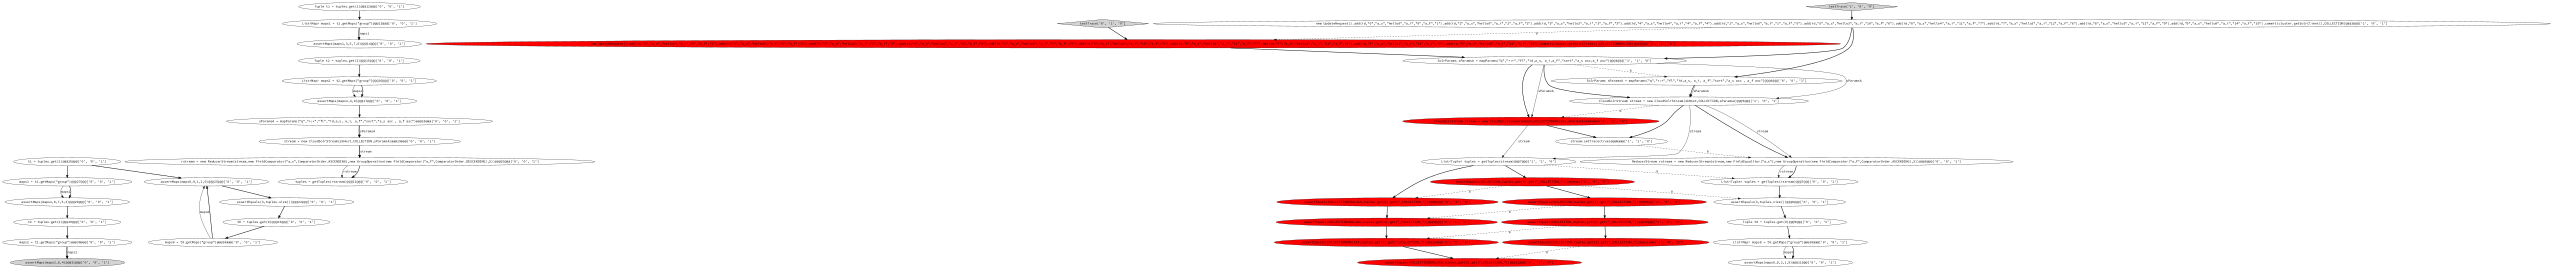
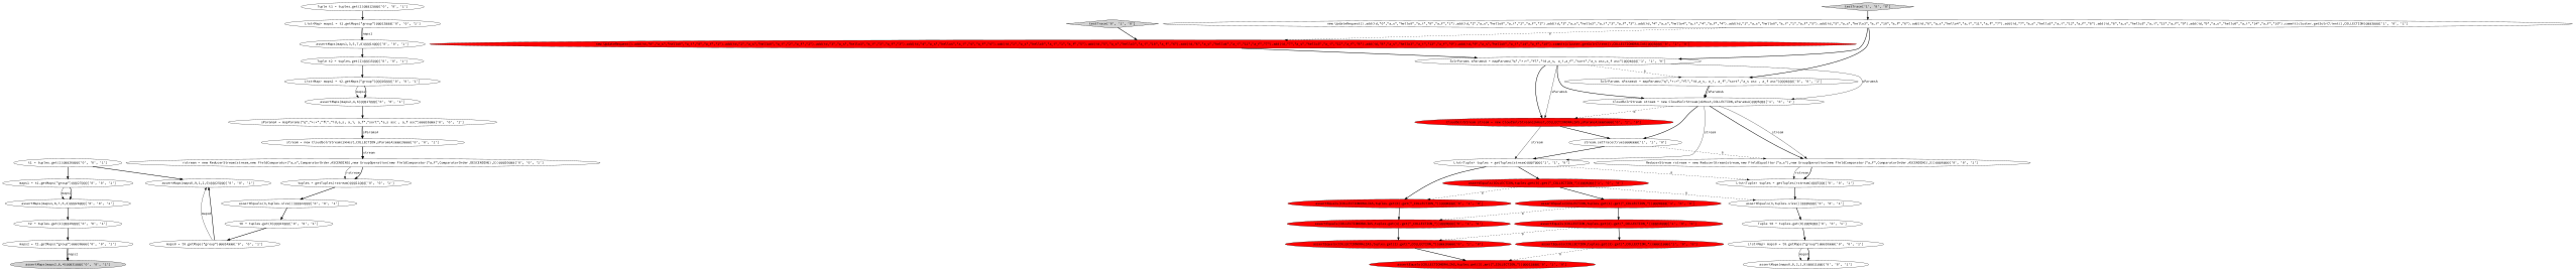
  digraph {
    fontname="Source Code Pro"
    node [fillcolor=white fontname="Source Code Pro" shape=ellipse style=filled]
    edge [fontname="Source Code Pro" style=bold]
    n1 [label="maps1 = t1.getMaps(\"group\")@@@27@@@['0', '0', '1']"]
    n2 [label="assertMaps(maps1,8,7,5,3)@@@28@@@['0', '0', '1']"]
    n3 [label="t2 = tuples.get(2)@@@29@@@['0', '0', '1']"]
    n4 [fillcolor=red label="assertEquals(COLLECTIONORALIAS,tuples.get(1).get(\"_COLLECTION_\"))@@@9@@@['0', '1', '0']"]
    n5 [fillcolor=red label="assertEquals(COLLECTIONORALIAS,tuples.get(2).get(\"_COLLECTION_\"))@@@10@@@['0', '1', '0']"]
    n6 [fillcolor=red label="assertEquals(COLLECTIONORALIAS,tuples.get(3).get(\"_COLLECTION_\"))@@@11@@@['0', '1', '0']"]
    n7 [label="tuples = getTuples(rstream)@@@21@@@['0', '0', '1']"]
    n8 [label="assertEquals(3,tuples.size())@@@22@@@['0', '0', '1']"]
    n9 [label="t0 = tuples.get(0)@@@23@@@['0', '0', '1']"]
    n10 [fillcolor=lightgray label="testTrace['0', '1', '0']" shape=diamond]
    n11 [fillcolor=red label="new UpdateRequest().add(id,\"0\",\"a_s\",\"hello0\",\"a_i\",\"0\",\"a_f\",\"1\").add(id,\"2\",\"a_s\",\"hello0\",\"a_i\",\"2\",\"a_f\",\"2\").add(id,\"3\",\"a_s\",\"hello3\",\"a_i\",\"3\",\"a_f\",\"3\").add(id,\"4\",\"a_s\",\"hello4\",\"a_i\",\"4\",\"a_f\",\"4\").add(id,\"1\",\"a_s\",\"hello0\",\"a_i\",\"1\",\"a_f\",\"5\").add(id,\"5\",\"a_s\",\"hello3\",\"a_i\",\"10\",\"a_f\",\"6\").add(id,\"6\",\"a_s\",\"hello4\",\"a_i\",\"11\",\"a_f\",\"7\").add(id,\"7\",\"a_s\",\"hello3\",\"a_i\",\"12\",\"a_f\",\"8\").add(id,\"8\",\"a_s\",\"hello3\",\"a_i\",\"13\",\"a_f\",\"9\").add(id,\"9\",\"a_s\",\"hello0\",\"a_i\",\"14\",\"a_f\",\"10\").commit(cluster.getSolrClient(),COLLECTIONORALIAS)@@@3@@@['0', '1', '0']"]
    n12 [label="SolrParams sParamsA = mapParams(\"q\",\"*:*\",\"fl\",\"id,a_s, a_i,a_f\",\"sort\",\"a_s asc,a_f asc\")@@@4@@@['1', '1', '0']"]
    n13 [label="rstream = new ReducerStream(stream,new FieldComparator(\"a_s\",ComparatorOrder.ASCENDING),new GroupOperation(new FieldComparator(\"a_f\",ComparatorOrder.DESCENDING),5))@@@20@@@['0', '0', '1']"]
    n14 [fillcolor=red label="assertEquals(COLLECTION,tuples.get(2).get(\"_COLLECTION_\"))@@@10@@@['1', '0', '0']"]
    n15 [fillcolor=red label="assertEquals(COLLECTION,tuples.get(3).get(\"_COLLECTION_\"))@@@11@@@['1', '0', '0']"]
    n16 [label="maps0 = t0.getMaps(\"group\")@@@24@@@['0', '0', '1']"]
    n17 [fillcolor=red label="assertEquals(COLLECTIONORALIAS,tuples.get(0).get(\"_COLLECTION_\"))@@@8@@@['0', '1', '0']"]
    n18 [label="List<Map> maps1 = t1.getMaps(\"group\")@@@13@@@['0', '0', '1']"]
    n19 [label="assertMaps(maps1,3,5,7,8)@@@14@@@['0', '0', '1']"]
    n20 [label="Tuple t2 = tuples.get(2)@@@15@@@['0', '0', '1']"]
    n21 [label="CloudSolrStream stream = new CloudSolrStream(zkHost,COLLECTION,sParamsA)@@@5@@@['1', '0', '1']"]
    n22 [fillcolor=red label="CloudSolrStream stream = new CloudSolrStream(zkHost,COLLECTIONORALIAS,sParamsA)@@@5@@@['0', '1', '0']"]
    n23 [label="SolrParams sParamsA = mapParams(\"q\",\"*:*\",\"fl\",\"id,a_s, a_i, a_f\",\"sort\",\"a_s asc , a_f asc\")@@@4@@@['0', '0', '1']"]
    n24 [label="ReducerStream rstream = new ReducerStream(stream,new FieldEqualitor(\"a_s\"),new GroupOperation(new FieldComparator(\"a_f\",ComparatorOrder.ASCENDING),5))@@@6@@@['0', '0', '1']"]
    n25 [label="stream.setTrace(true)@@@6@@@['1', '1', '0']"]
    n26 [label="List<Tuple> tuples = getTuples(stream)@@@7@@@['1', '1', '0']"]
    n27 [label="List<Tuple> tuples = getTuples(rstream)@@@7@@@['0', '0', '1']"]
    n28 [fillcolor=red label="assertEquals(COLLECTION,tuples.get(0).get(\"_COLLECTION_\"))@@@8@@@['1', '0', '0']"]
    n29 [label="stream = new CloudSolrStream(zkHost,COLLECTION,sParamsA)@@@19@@@['0', '0', '1']"]
    n30 [fillcolor=lightgray label="assertMaps(maps2,6,4)@@@31@@@['0', '0', '1']"]
    n31 [label="assertMaps(maps0,9,1,2,0)@@@25@@@['0', '0', '1']"]
    n32 [label="maps2 = t2.getMaps(\"group\")@@@30@@@['0', '0', '1']"]
    n33 [label="List<Map> maps2 = t2.getMaps(\"group\")@@@16@@@['0', '0', '1']"]
    n34 [label="List<Map> maps0 = t0.getMaps(\"group\")@@@10@@@['0', '0', '1']"]
    n35 [label="assertMaps(maps0,0,2,1,9)@@@11@@@['0', '0', '1']"]
    n36 [label="Tuple t0 = tuples.get(0)@@@9@@@['0', '0', '1']"]
    n37 [label="Tuple t1 = tuples.get(1)@@@12@@@['0', '0', '1']"]
    n38 [label="assertMaps(maps2,4,6)@@@17@@@['0', '0', '1']"]
    n39 [label="t1 = tuples.get(1)@@@26@@@['0', '0', '1']"]
    n40 [label="assertEquals(3,tuples.size())@@@8@@@['0', '0', '1']"]
    n41 [label="sParamsA = mapParams(\"q\",\"*:*\",\"fl\",\"id,a_s, a_i, a_f\",\"sort\",\"a_s asc , a_f asc\")@@@18@@@['0', '0', '1']"]
    n42 [fillcolor=red label="assertEquals(COLLECTION,tuples.get(1).get(\"_COLLECTION_\"))@@@9@@@['1', '0', '0']"]
    n43 [fillcolor=lightgray label="testTrace['1', '0', '0']" shape=diamond]
    n44 [label="new UpdateRequest().add(id,\"0\",\"a_s\",\"hello0\",\"a_i\",\"0\",\"a_f\",\"1\").add(id,\"2\",\"a_s\",\"hello0\",\"a_i\",\"2\",\"a_f\",\"2\").add(id,\"3\",\"a_s\",\"hello3\",\"a_i\",\"3\",\"a_f\",\"3\").add(id,\"4\",\"a_s\",\"hello4\",\"a_i\",\"4\",\"a_f\",\"4\").add(id,\"1\",\"a_s\",\"hello0\",\"a_i\",\"1\",\"a_f\",\"5\").add(id,\"5\",\"a_s\",\"hello3\",\"a_i\",\"10\",\"a_f\",\"6\").add(id,\"6\",\"a_s\",\"hello4\",\"a_i\",\"11\",\"a_f\",\"7\").add(id,\"7\",\"a_s\",\"hello3\",\"a_i\",\"12\",\"a_f\",\"8\").add(id,\"8\",\"a_s\",\"hello3\",\"a_i\",\"13\",\"a_f\",\"9\").add(id,\"9\",\"a_s\",\"hello0\",\"a_i\",\"14\",\"a_f\",\"10\").commit(cluster.getSolrClient(),COLLECTION)@@@3@@@['1', '0', '1']"]
    n1 -> n2 [label=maps1 style=solid]
    n1 -> n2
    n2 -> n3
    n3 -> n32
    n4 -> n5
    n5 -> n6
-   n31 -> n8
+   n7 -> n8
    n8 -> n9
    n9 -> n16
    n10 -> n11
    n11 -> n12
    n12 -> n21 [label=sParamsA style=solid]
    n12 -> n21
    n12 -> n22
    n12 -> n22 [label=sParamsA style=solid]
    n12 -> n23 [label=0 style=dashed]
    n13 -> n7 [label=rstream style=solid]
    n13 -> n7
    n14 -> n5 [label=0 style=dashed]
    n14 -> n15
    n15 -> n6 [label=0 style=dashed]
    n16 -> n31 [label=maps0 style=solid]
    n16 -> n31
    n17 -> n4
    n18 -> n19
    n18 -> n19 [label=maps1 style=solid]
+   n19 -> n20
    n20 -> n33
    n21 -> n22 [label=0 style=dashed]
    n21 -> n24 [label=stream style=solid]
    n21 -> n24
    n21 -> n25
    n21 -> n26 [label=stream style=solid]
    n22 -> n25
    n22 -> n26 [label=stream style=solid]
    n23 -> n21 [label=sParamsA style=solid]
    n23 -> n21
    n24 -> n27 [label=rstream style=solid]
    n24 -> n27
    n25 -> n24 [label=0 style=dashed]
+   n25 -> n26
    n26 -> n17
    n26 -> n27 [label=0 style=dashed]
    n26 -> n28
    n27 -> n40
    n28 -> n17 [label=0 style=dashed]
    n28 -> n40 [label=0 style=dashed]
    n28 -> n42
    n29 -> n13
    n29 -> n13 [label=stream style=solid]
    n32 -> n30
    n32 -> n30 [label=maps2 style=solid]
    n33 -> n38 [label=maps2 style=solid]
    n33 -> n38
    n34 -> n35 [label=maps0 style=solid]
    n34 -> n35
    n36 -> n34
    n37 -> n18
    n38 -> n41
    n39 -> n1
    n39 -> n31
    n40 -> n36
    n41 -> n29
    n41 -> n29 [label=sParamsA style=solid]
    n42 -> n4 [label=0 style=dashed]
    n42 -> n14
    n43 -> n44
    n44 -> n11 [label=0 style=dashed]
    n44 -> n12
    n44 -> n23
  }
